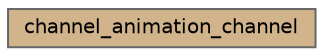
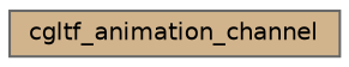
  digraph {
    rankdir=LR
    fontname="DejaVu Sans"
-   n1 [color=gray40 fillcolor=tan fontname="DejaVu Sans" fontsize=10 height=0.2 label=channel_animation_channel shape=record style=filled width=0.4]
+   n1 [color=gray40 fillcolor=tan fontname="DejaVu Sans" fontsize=10 height=0.2 label=cgltf_animation_channel shape=record style=filled width=0.4]
  }
